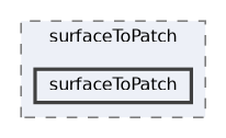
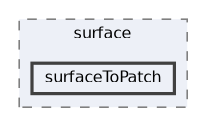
  digraph {
    compound=true
    rankdir=LR
    n1 [color=grey25 fillcolor="#edf0f7" fontname=Helvetica fontsize=10 height=0.2 label=surfaceToPatch shape=box style="filled,bold" width=0.4]
    subgraph cluster_1 {
      bgcolor="#edf0f7"
      fontname=Helvetica
      fontsize=10
-     label=surfaceToPatch
+     label=surface
      pencolor=grey50
      style="filled,dashed"
      n1
    }
  }
